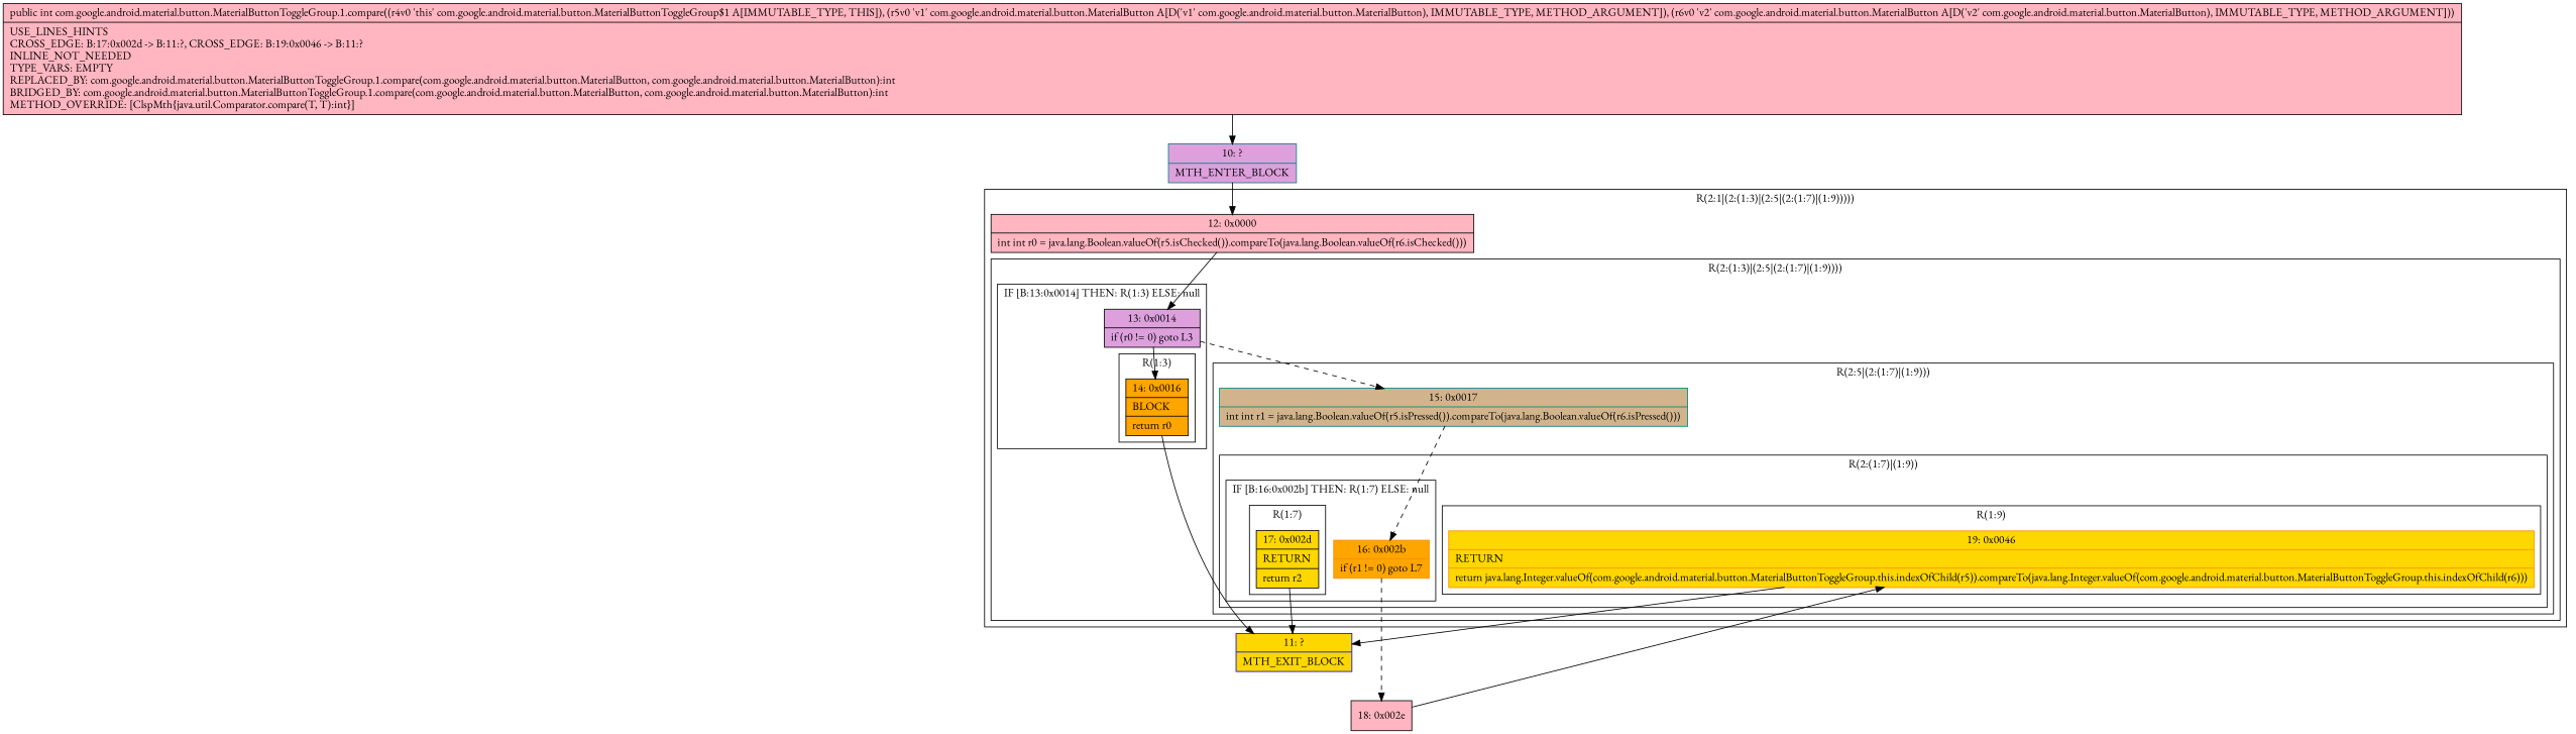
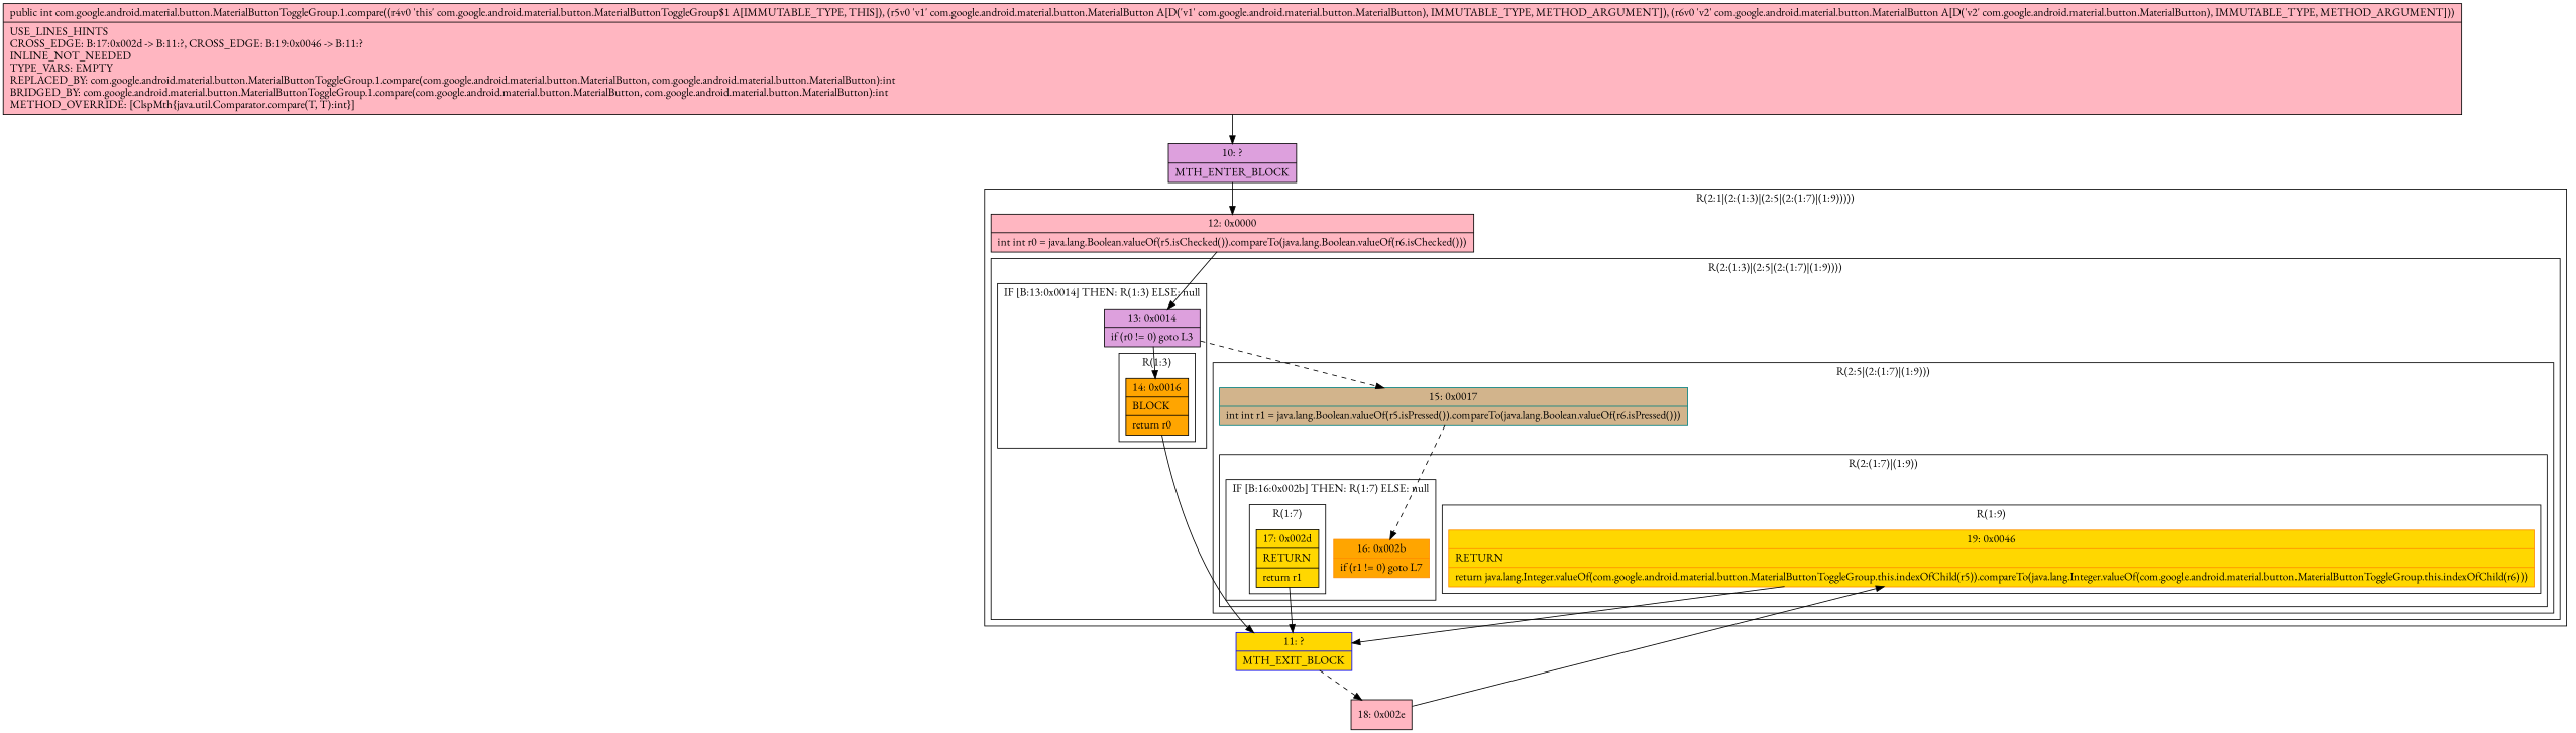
  digraph {
    fontname="EB Garamond"
    node [color=black fillcolor=gold fontname="EB Garamond" shape=record style=filled]
    edge [fontname="EB Garamond"]
    n1 [fillcolor=orange label="{14\:\ 0x0016|BLOCK\l|return r0\l}"]
    n2 [fillcolor=plum label="{13\:\ 0x0014|if (r0 != 0) goto L3\l}"]
-   n3 [label="{17\:\ 0x002d|RETURN\l|return r2\l}"]
+   n3 [label="{17\:\ 0x002d|RETURN\l|return r1\l}"]
    n4 [color=darkorange fillcolor=orange label="{16\:\ 0x002b|if (r1 != 0) goto L7\l}"]
    n5 [color=darkorange label="{19\:\ 0x0046|RETURN\l|return java.lang.Integer.valueOf(com.google.android.material.button.MaterialButtonToggleGroup.this.indexOfChild(r5)).compareTo(java.lang.Integer.valueOf(com.google.android.material.button.MaterialButtonToggleGroup.this.indexOfChild(r6)))\l}"]
    n6 [color=teal fillcolor=tan label="{15\:\ 0x0017|int int r1 = java.lang.Boolean.valueOf(r5.isPressed()).compareTo(java.lang.Boolean.valueOf(r6.isPressed()))\l}"]
    n7 [fillcolor=lightpink label="{12\:\ 0x0000|int int r0 = java.lang.Boolean.valueOf(r5.isChecked()).compareTo(java.lang.Boolean.valueOf(r6.isChecked()))\l}"]
    n8 [color=blue label="{11\:\ ?|MTH_EXIT_BLOCK\l}"]
    n9 [fillcolor=lightpink label="{18\:\ 0x002e}"]
-   n10 [color=teal fillcolor=plum label="{10\:\ ?|MTH_ENTER_BLOCK\l}"]
+   n10 [fillcolor=plum label="{10\:\ ?|MTH_ENTER_BLOCK\l}"]
    n11 [fillcolor=lightpink label="{public int com.google.android.material.button.MaterialButtonToggleGroup.1.compare((r4v0 'this' com.google.android.material.button.MaterialButtonToggleGroup$1 A[IMMUTABLE_TYPE, THIS]), (r5v0 'v1' com.google.android.material.button.MaterialButton A[D('v1' com.google.android.material.button.MaterialButton), IMMUTABLE_TYPE, METHOD_ARGUMENT]), (r6v0 'v2' com.google.android.material.button.MaterialButton A[D('v2' com.google.android.material.button.MaterialButton), IMMUTABLE_TYPE, METHOD_ARGUMENT]))  | USE_LINES_HINTS\lCROSS_EDGE: B:17:0x002d \-\> B:11:?, CROSS_EDGE: B:19:0x0046 \-\> B:11:?\lINLINE_NOT_NEEDED\lTYPE_VARS: EMPTY\lREPLACED_BY: com.google.android.material.button.MaterialButtonToggleGroup.1.compare(com.google.android.material.button.MaterialButton, com.google.android.material.button.MaterialButton):int\lBRIDGED_BY: com.google.android.material.button.MaterialButtonToggleGroup.1.compare(com.google.android.material.button.MaterialButton, com.google.android.material.button.MaterialButton):int\lMETHOD_OVERRIDE: [ClspMth\{java.util.Comparator.compare(T, T):int\}]\l}"]
    subgraph cluster_1 {
      label="R(2:1|(2:(1:3)|(2:5|(2:(1:7)|(1:9)))))"
      n7
      subgraph cluster_2 {
        label="R(2:(1:3)|(2:5|(2:(1:7)|(1:9))))"
        subgraph cluster_3 {
          label="IF [B:13:0x0014] THEN: R(1:3) ELSE: null"
          n2
          subgraph cluster_4 {
            label="R(1:3)"
            n1
          }
        }
        subgraph cluster_5 {
          label="R(2:5|(2:(1:7)|(1:9)))"
          n6
          subgraph cluster_6 {
            label="R(2:(1:7)|(1:9))"
            subgraph cluster_7 {
              label="IF [B:16:0x002b] THEN: R(1:7) ELSE: null"
              n4
              subgraph cluster_8 {
                label="R(1:7)"
                n3
              }
            }
            subgraph cluster_9 {
              label="R(1:9)"
              n5
            }
          }
        }
      }
    }
    n1 -> n8
    n2 -> n1
    n2 -> n6 [style=dashed]
    n3 -> n8
-   n4 -> n9 [style=dashed]
+   n8 -> n9 [style=dashed]
    n5 -> n8
    n6 -> n4 [style=dashed]
    n7 -> n2
    n9 -> n5
    n10 -> n7
    n11 -> n10
  }
